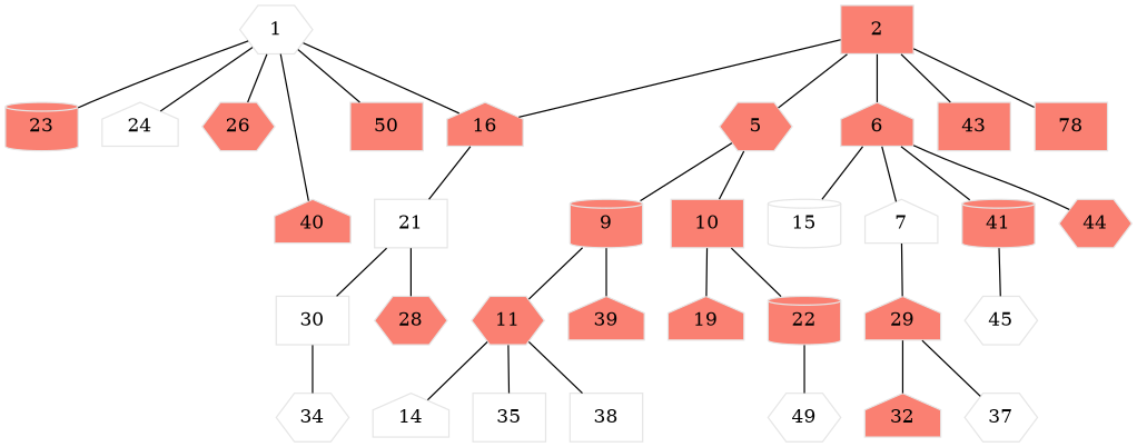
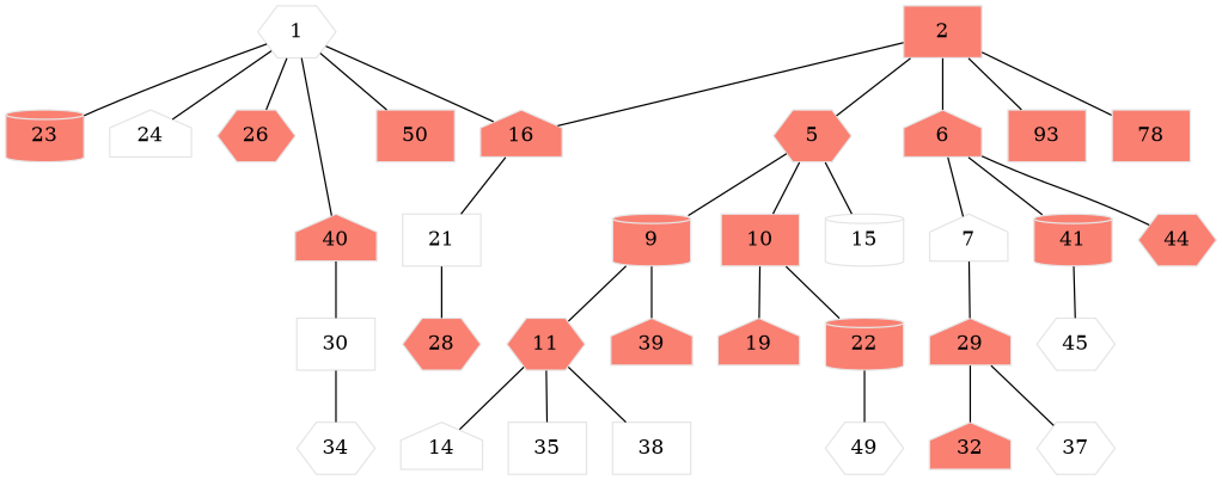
  graph {
    node [color=gray90 fillcolor=salmon shape=hexagon style=filled]
    1 [fillcolor=white super="+3"]
    23 [shape=cylinder]
    24 [fillcolor=white shape=house super="+46"]
    26
    40 [shape=house]
    50 [shape=box]
    16 [shape=house super="+42"]
    2 [shape=box super="+4"]
    5 [super="+8"]
    6 [shape=house super="+36"]
-   43 [shape=box]
+   43 [shape=box label=93]
    n12 [label=78 shape=box]
    9 [shape=cylinder]
    10 [shape=box super="+18"]
    15 [fillcolor=white shape=cylinder super="+20"]
    7 [fillcolor=white shape=house super="+12"]
    41 [shape=cylinder]
    44
    21 [fillcolor=white shape=box super="+27"]
    11 [super="+13"]
    39 [shape=house]
    19 [shape=house]
    22 [shape=cylinder super="+47"]
    29 [shape=house super="+31"]
    45 [fillcolor=white super="+51"]
    32 [shape=house]
    37 [fillcolor=white]
    14 [fillcolor=white shape=house super="+25"]
    35 [fillcolor=white shape=box]
    38 [fillcolor=white shape=box]
    49 [fillcolor=white]
    28
    30 [fillcolor=white shape=box super="+33"]
    34 [fillcolor=white]
    1 -- 23
    1 -- 24
    1 -- 26
    1 -- 40
    1 -- 50
    1 -- 16
    16 -- 21
    2 -- 16
    2 -- 5
    2 -- 6
    2 -- 43
    2 -- n12
    5 -- 9
    5 -- 10
-   6 -- 15
+   5 -- 15
    6 -- 7
    6 -- 41
    6 -- 44
    9 -- 11
    9 -- 39
    10 -- 19
    10 -- 22
    7 -- 29
    41 -- 45
    21 -- 28
-   21 -- 30
+   40 -- 30
    11 -- 14
    11 -- 35
    11 -- 38
    22 -- 49
    29 -- 32
    29 -- 37
    30 -- 34
  }
